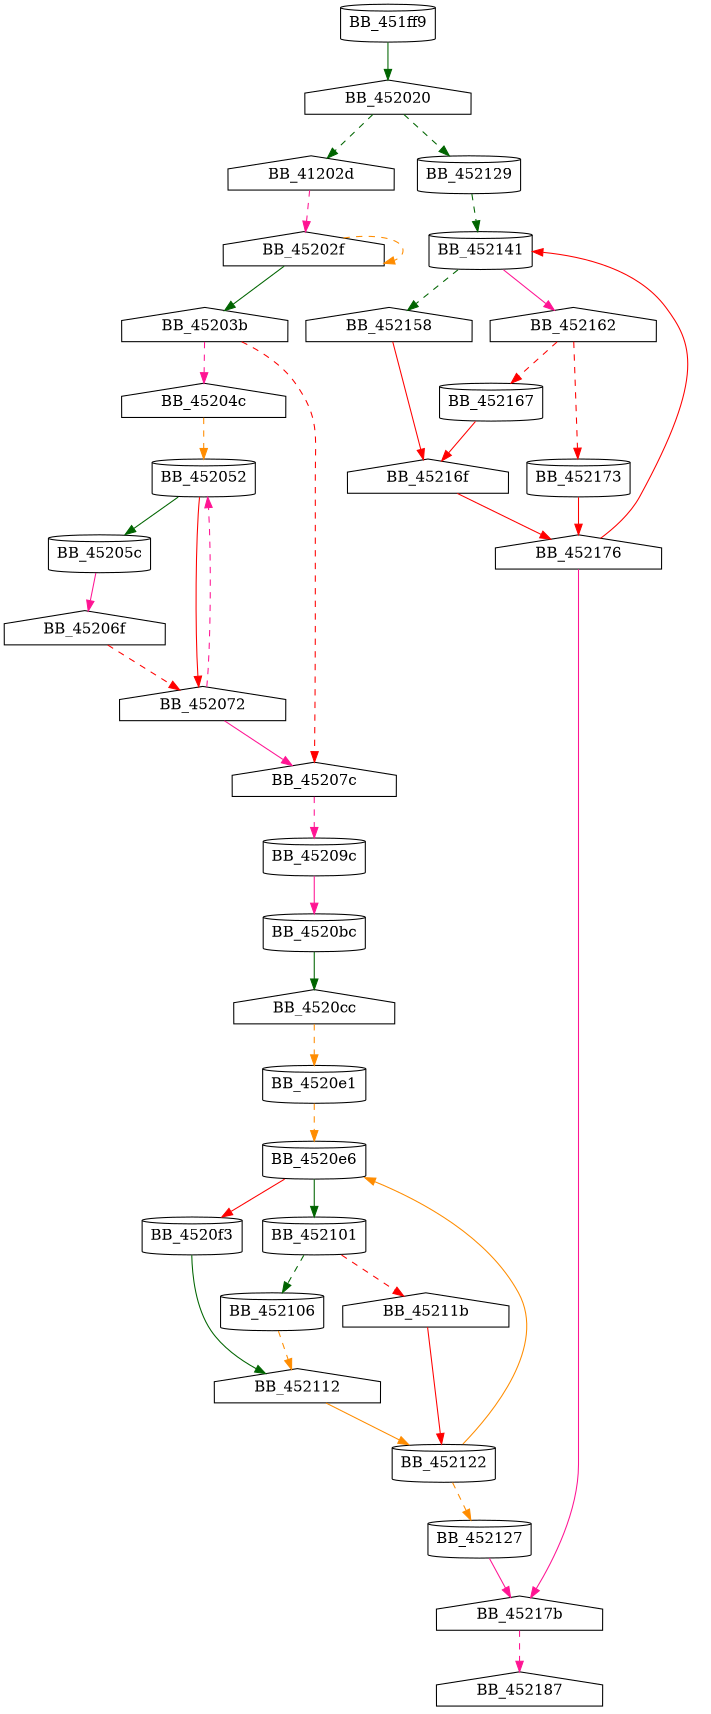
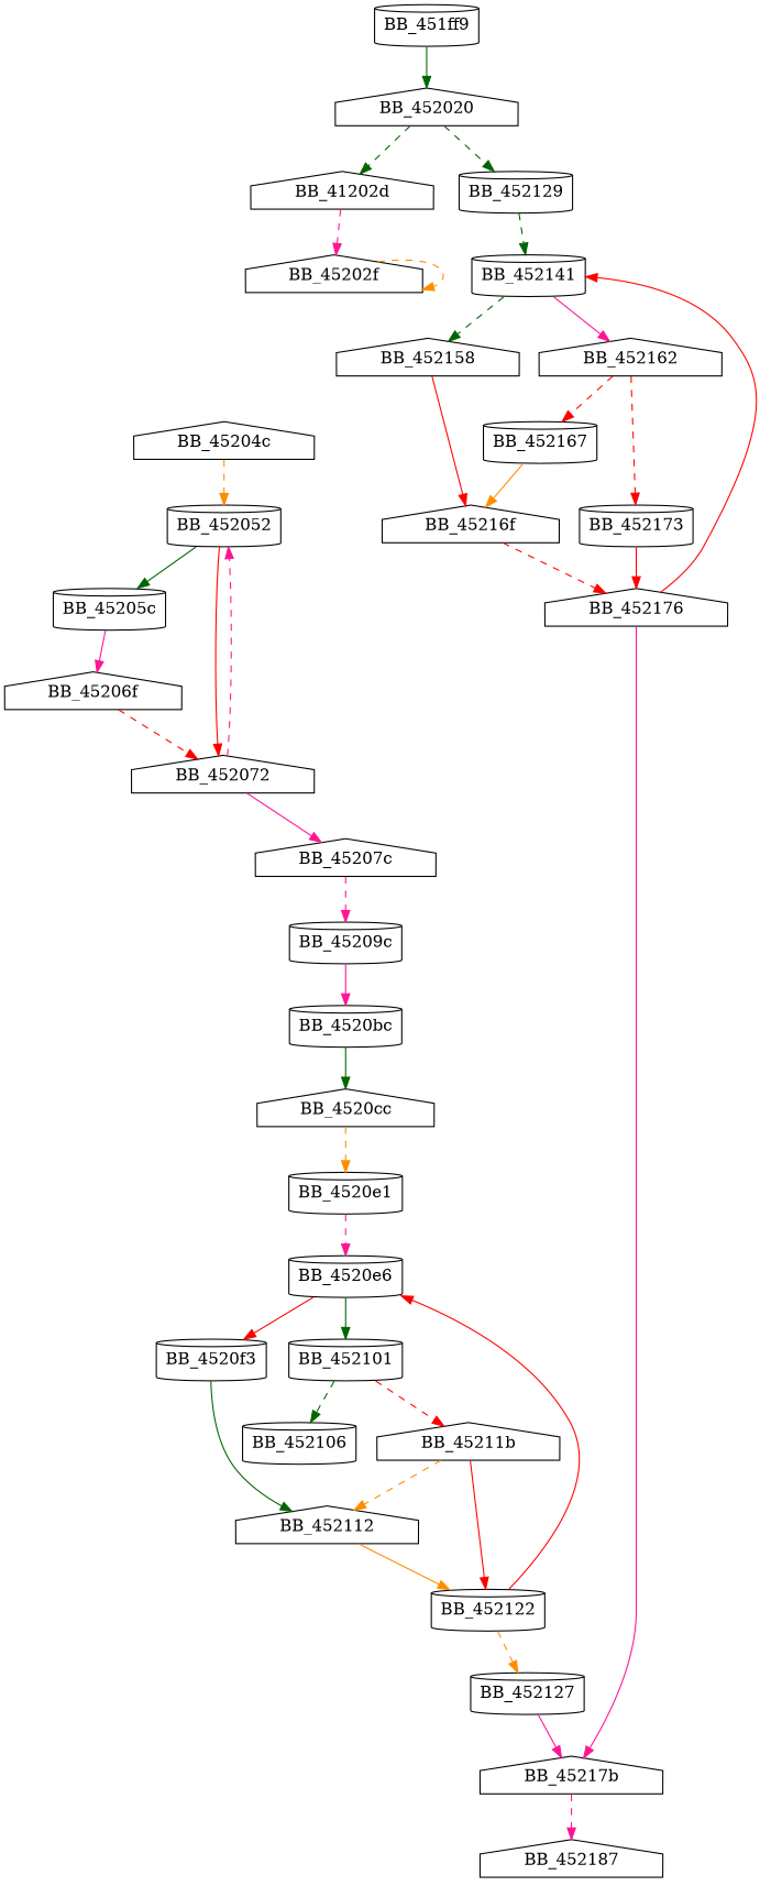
  digraph {
    node [shape=house]
    edge [color=red style=solid]
    BB_451ff9 [shape=cylinder]
    BB_452020
    n3 [label=BB_41202d]
    BB_452129 [shape=cylinder]
    BB_45202f
    BB_452141 [shape=cylinder]
-   BB_45203b
    BB_452158
    BB_452162
    BB_45204c
    BB_45207c
    BB_452052 [shape=cylinder]
    BB_45209c [shape=cylinder]
    BB_45205c [shape=cylinder]
    BB_452072
    BB_4520bc [shape=cylinder]
    BB_45206f
    BB_4520cc
    BB_4520e1 [shape=cylinder]
    BB_4520e6 [shape=cylinder]
    BB_4520f3 [shape=cylinder]
    BB_452101 [shape=cylinder]
    BB_452112
    BB_452106 [shape=cylinder]
    BB_45211b
    BB_452122 [shape=cylinder]
    BB_452127 [shape=cylinder]
    BB_45217b
    BB_452187
    BB_45216f
    BB_452167 [shape=cylinder]
    BB_452173 [shape=cylinder]
    BB_452176
    BB_451ff9 -> BB_452020 [color=darkgreen]
    BB_452020 -> n3 [color=darkgreen style=dashed]
    BB_452020 -> BB_452129 [color=darkgreen style=dashed]
    n3 -> BB_45202f [color=deeppink style=dashed]
    BB_452129 -> BB_452141 [color=darkgreen style=dashed]
    BB_45202f -> BB_45202f [color=darkorange style=dashed]
-   BB_45202f -> BB_45203b [color=darkgreen]
    BB_452141 -> BB_452158 [color=darkgreen style=dashed]
    BB_452141 -> BB_452162 [color=deeppink]
-   BB_45203b -> BB_45204c [color=deeppink style=dashed]
-   BB_45203b -> BB_45207c [style=dashed]
    BB_452158 -> BB_45216f
    BB_452162 -> BB_452167 [style=dashed]
    BB_452162 -> BB_452173 [style=dashed]
    BB_45204c -> BB_452052 [color=darkorange style=dashed]
    BB_45207c -> BB_45209c [color=deeppink style=dashed]
    BB_452052 -> BB_45205c [color=darkgreen]
    BB_452052 -> BB_452072
    BB_45209c -> BB_4520bc [color=deeppink]
    BB_45205c -> BB_45206f [color=deeppink]
    BB_452072 -> BB_45207c [color=deeppink]
    BB_452072 -> BB_452052 [color=deeppink style=dashed]
    BB_4520bc -> BB_4520cc [color=darkgreen]
    BB_45206f -> BB_452072 [style=dashed]
    BB_4520cc -> BB_4520e1 [color=darkorange style=dashed]
-   BB_4520e1 -> BB_4520e6 [color=darkorange style=dashed]
+   BB_4520e1 -> BB_4520e6 [color=deeppink style=dashed]
    BB_4520e6 -> BB_4520f3
    BB_4520e6 -> BB_452101 [color=darkgreen]
    BB_4520f3 -> BB_452112 [color=darkgreen]
    BB_452101 -> BB_452106 [color=darkgreen style=dashed]
    BB_452101 -> BB_45211b [style=dashed]
    BB_452112 -> BB_452122 [color=darkorange]
-   BB_452106 -> BB_452112 [color=darkorange style=dashed]
+   BB_45211b -> BB_452112 [color=darkorange style=dashed]
    BB_45211b -> BB_452122
-   BB_452122 -> BB_4520e6 [color=darkorange]
+   BB_452122 -> BB_4520e6
    BB_452122 -> BB_452127 [color=darkorange style=dashed]
    BB_452127 -> BB_45217b [color=deeppink]
    BB_45217b -> BB_452187 [color=deeppink style=dashed]
-   BB_45216f -> BB_452176
-   BB_452167 -> BB_45216f
+   BB_45216f -> BB_452176 [style=dashed]
+   BB_452167 -> BB_45216f [color=darkorange]
    BB_452173 -> BB_452176
    BB_452176 -> BB_452141
    BB_452176 -> BB_45217b [color=deeppink]
  }
